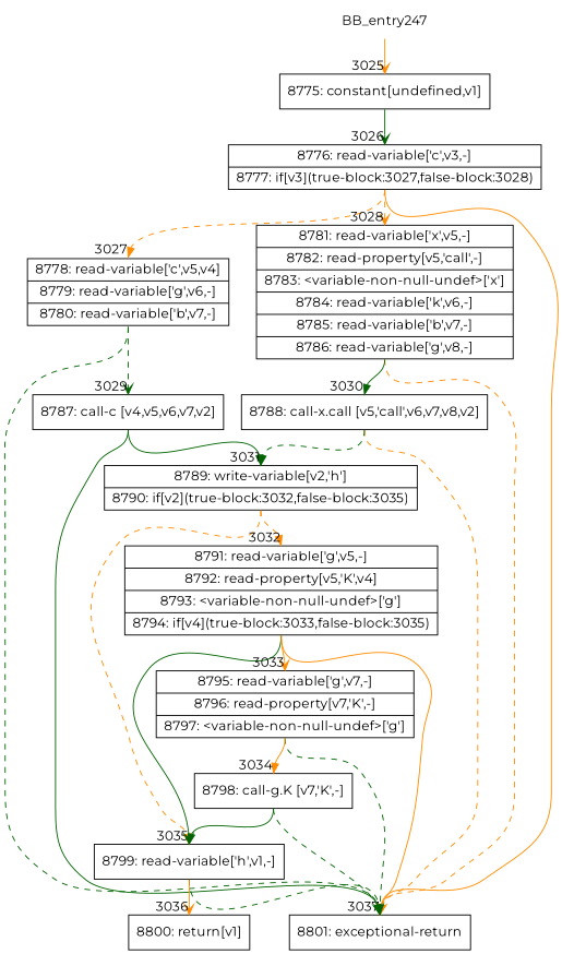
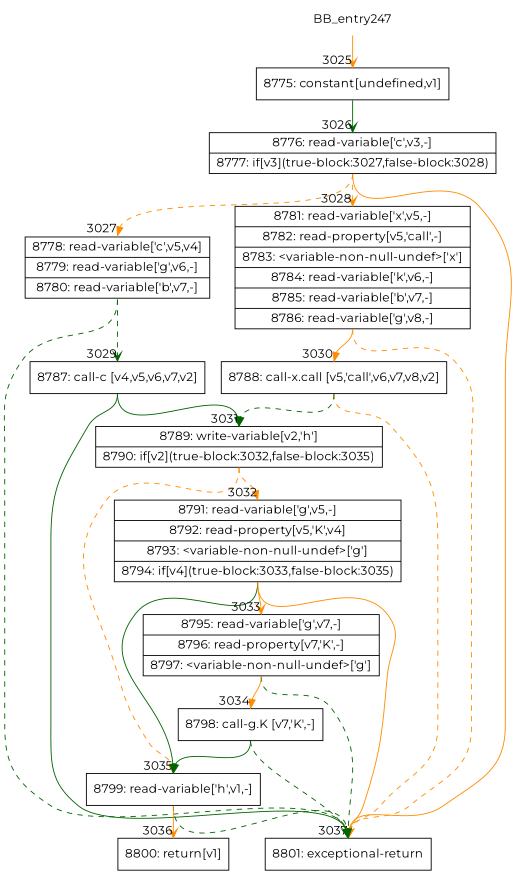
  digraph {
    fontname=Montserrat
    rankdir=TD
    node [fontname=Montserrat shape=record]
    edge [arrowhead=normal color=darkorange fontname=Montserrat headport=n style=solid tailport=s]
    BB_entry247 [shape=none]
    n2 [label="{8775: constant[undefined,v1]}"]
    n3 [label="{8776: read-variable['c',v3,-]|8777: if[v3](true-block:3027,false-block:3028)}"]
    n4 [label="{8778: read-variable['c',v5,v4]|8779: read-variable['g',v6,-]|8780: read-variable['b',v7,-]}"]
    n5 [label="{8781: read-variable['x',v5,-]|8782: read-property[v5,'call',-]|8783: \<variable-non-null-undef\>['x']|8784: read-variable['k',v6,-]|8785: read-variable['b',v7,-]|8786: read-variable['g',v8,-]}"]
    n6 [label="{8801: exceptional-return}"]
    n7 [label="{8787: call-c [v4,v5,v6,v7,v2]}"]
    n8 [label="{8788: call-x.call [v5,'call',v6,v7,v8,v2]}"]
    n9 [label="{8789: write-variable[v2,'h']|8790: if[v2](true-block:3032,false-block:3035)}"]
    n10 [label="{8799: read-variable['h',v1,-]}"]
    n11 [label="{8791: read-variable['g',v5,-]|8792: read-property[v5,'K',v4]|8793: \<variable-non-null-undef\>['g']|8794: if[v4](true-block:3033,false-block:3035)}"]
    n12 [label="{8800: return[v1]}"]
    n13 [label="{8795: read-variable['g',v7,-]|8796: read-property[v7,'K',-]|8797: \<variable-non-null-undef\>['g']}"]
    n14 [label="{8798: call-g.K [v7,'K',-]}"]
    BB_entry247 -> n2 [arrowhead=vee headlabel="    3025"]
    n2 -> n3 [arrowhead=vee color=darkgreen headlabel="      3026"]
    n3 -> n4 [headlabel="      3027" style=dashed]
    n3 -> n5 [arrowhead=vee headlabel="      3028" style=dashed]
    n3 -> n6 [arrowhead=vee headlabel="      3037"]
    n4 -> n6 [color=darkgreen style=dashed]
    n4 -> n7 [arrowhead=vee color=darkgreen headlabel="      3029" style=dashed]
    n5 -> n6 [arrowhead=vee style=dashed]
-   n5 -> n8 [color=darkgreen headlabel="      3030"]
+   n5 -> n8 [headlabel="      3030"]
    n7 -> n6 [arrowhead=vee color=darkgreen]
    n7 -> n9 [color=darkgreen headlabel="      3031"]
    n8 -> n6 [style=dashed]
    n8 -> n9 [color=darkgreen style=dashed]
    n9 -> n10 [headlabel="      3035" style=dashed]
    n9 -> n11 [headlabel="      3032" style=dashed]
    n10 -> n6 [arrowhead=vee color=darkgreen style=dashed]
    n10 -> n12 [arrowhead=vee headlabel="      3036"]
    n11 -> n6
-   n11 -> n10 [arrowhead=vee color=darkgreen]
+   n11 -> n10 [color=darkgreen]
    n11 -> n13 [arrowhead=vee headlabel="      3033"]
    n13 -> n6 [color=darkgreen style=dashed]
    n13 -> n14 [headlabel="      3034"]
    n14 -> n6 [color=darkgreen style=dashed]
    n14 -> n10 [color=darkgreen]
  }
